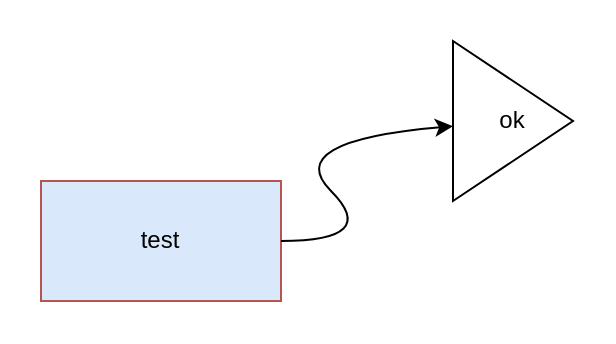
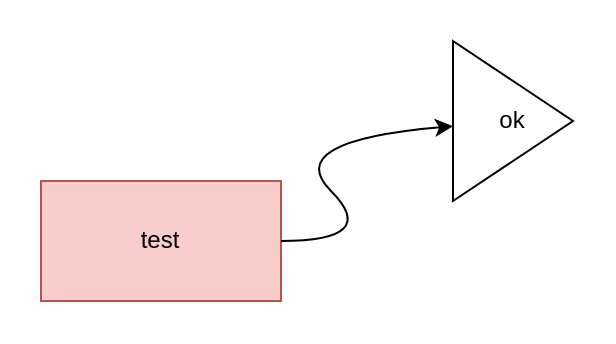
  <mxCell id="0" />
  <mxCell id="1" parent="0" />
- <mxCell id="2" value="test" style="rounded=0;whiteSpace=wrap;html=1;fillColor=#dae8fc;strokeColor=#b85450;" vertex="1" parent="1"><mxGeometry x="20" y="90" width="120" height="60" as="geometry" /></mxCell>
+ <mxCell id="2" value="test" style="rounded=0;whiteSpace=wrap;html=1;fillColor=#f8cecc;strokeColor=#b85450;" vertex="1" parent="1"><mxGeometry x="20" y="90" width="120" height="60" as="geometry" /></mxCell>
  <mxCell id="3" value="" style="curved=1;endArrow=classic;html=1;rounded=0;" edge="1" parent="1" target="4"><mxGeometry width="50" height="50" relative="1" as="geometry"><mxPoint x="140" y="120" as="sourcePoint" /><mxPoint x="190" y="70" as="targetPoint" /><Array as="points"><mxPoint x="190" y="120" /><mxPoint x="140" y="70" /></Array></mxGeometry></mxCell>
  <mxCell id="4" value="ok" style="triangle;whiteSpace=wrap;html=1;" vertex="1" parent="1"><mxGeometry x="226" y="20" width="60" height="80" as="geometry" /></mxCell>
